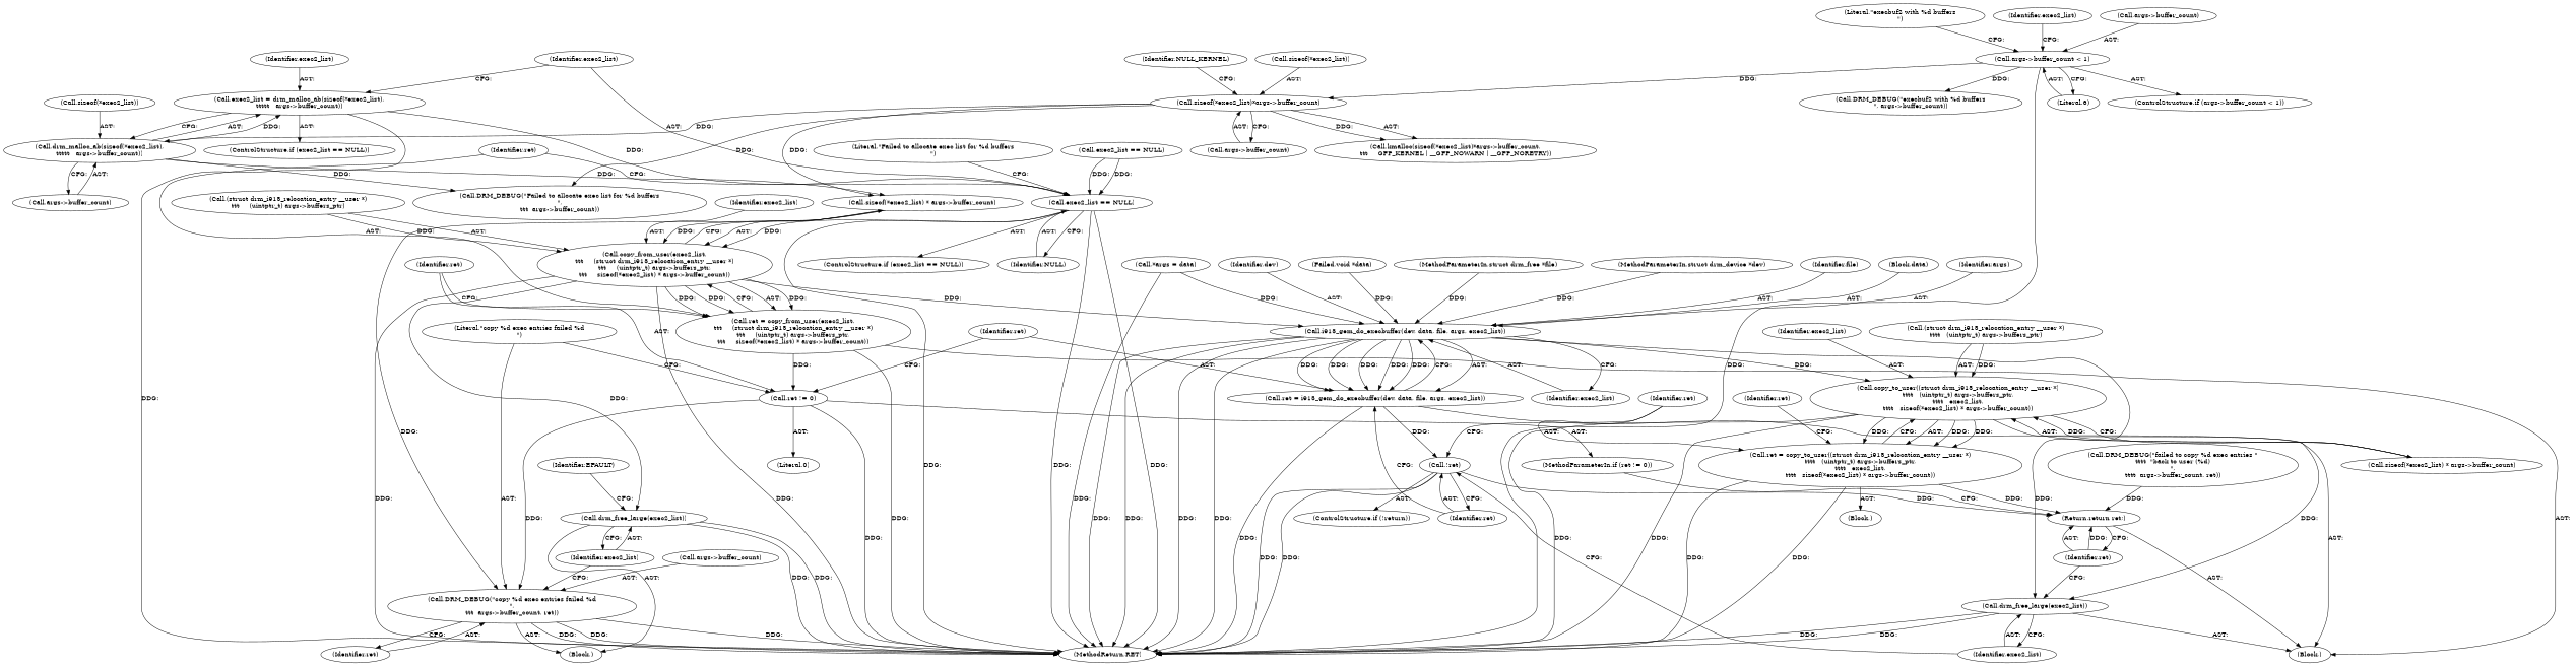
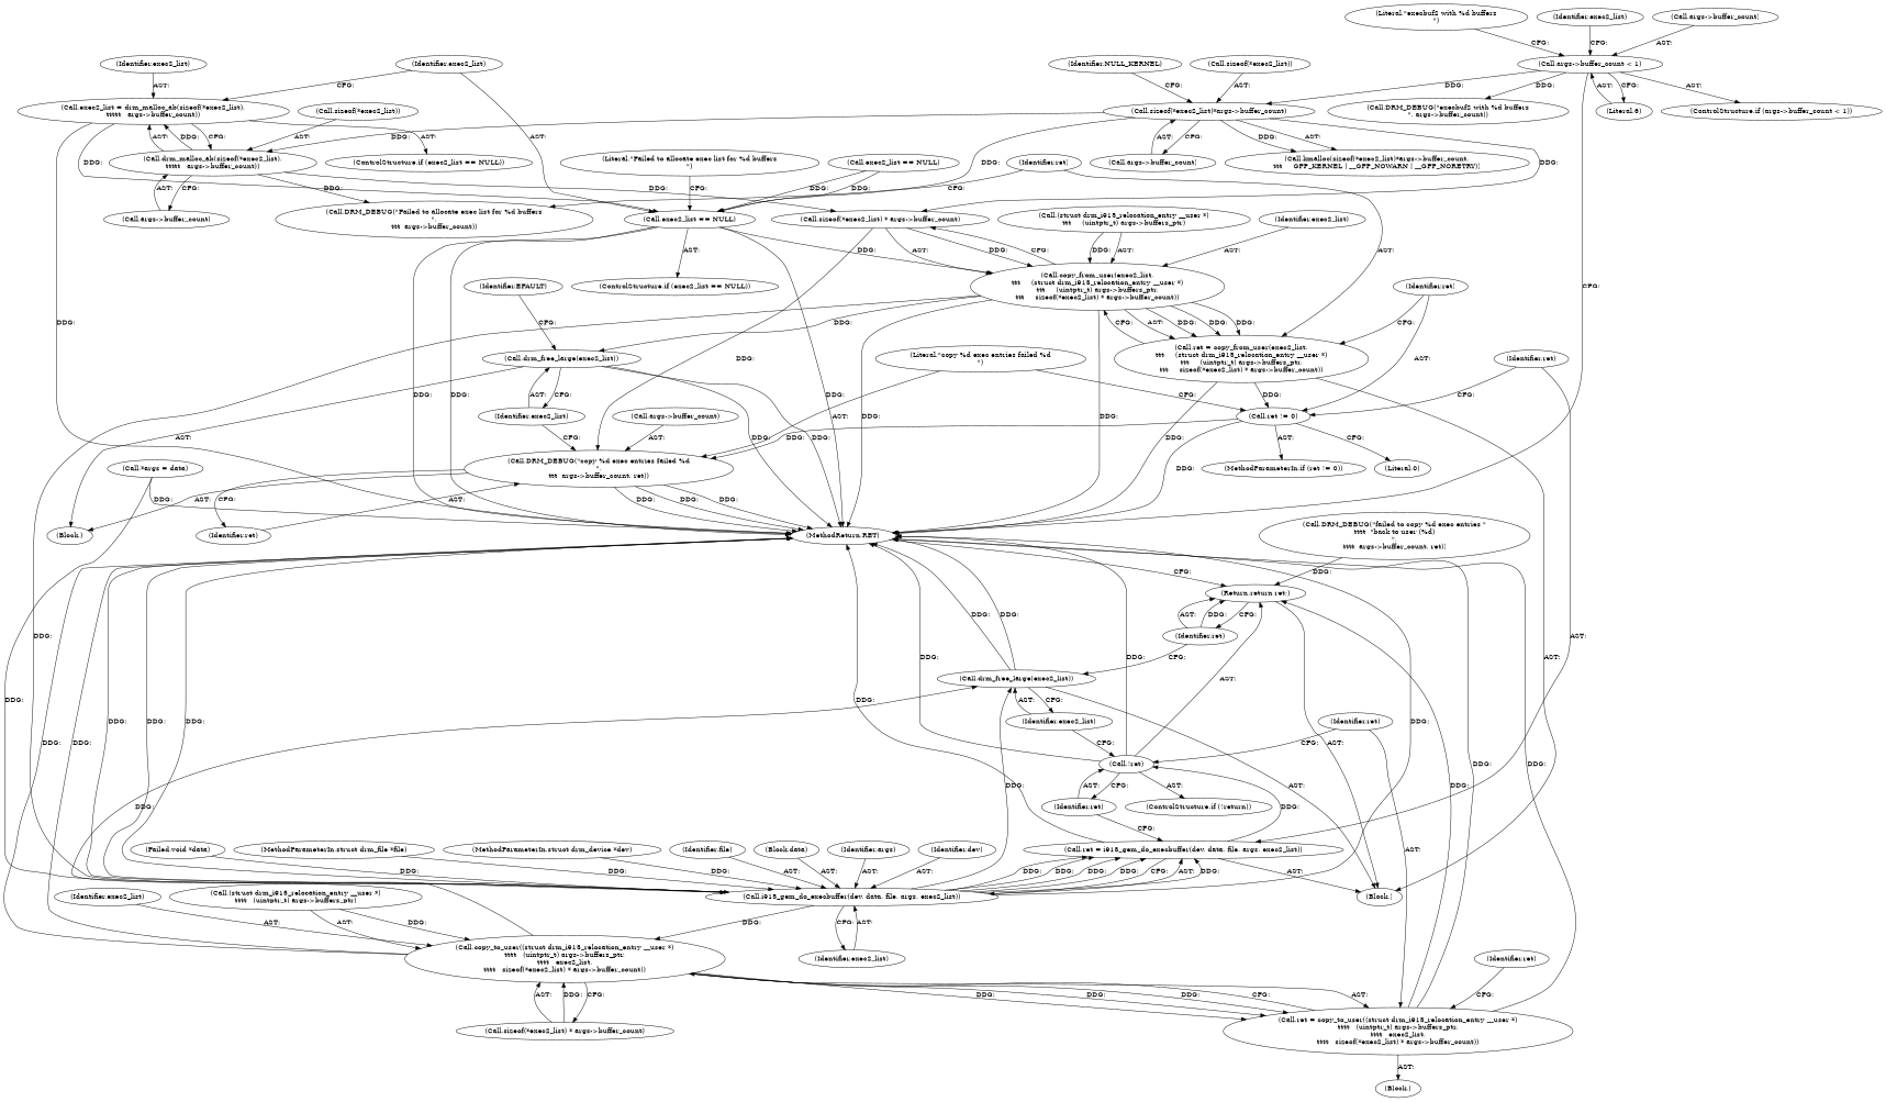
  digraph {
    n1 [label="(Call,exec2_list = drm_malloc_ab(sizeof(*exec2_list),\n\t\t\t\t\t   args->buffer_count))"]
    n2 [label="(Call,drm_malloc_ab(sizeof(*exec2_list),\n\t\t\t\t\t   args->buffer_count))"]
    n3 [label="(Call,exec2_list == NULL)"]
    n4 [label="(ControlStructure,if (exec2_list == NULL))"]
    n5 [label="(MethodReturn,RET)"]
    n6 [label="(Call,args->buffer_count)"]
    n7 [label="(Call,DRM_DEBUG(\"Failed to allocate exec list for %d buffers\n\",\n\t\t\t  args->buffer_count))"]
    n8 [label="(Call,sizeof(*exec2_list) * args->buffer_count)"]
    n9 [label="(Call,copy_from_user(exec2_list,\n\t\t\t     (struct drm_i915_relocation_entry __user *)\n\t\t\t     (uintptr_t) args->buffers_ptr,\n\t\t\t     sizeof(*exec2_list) * args->buffer_count))"]
    n10 [label="(ControlStructure,if (exec2_list == NULL))"]
-   n11 [label="(Identifier,NULL)"]
    n12 [label="(Return,return ret;)"]
    n13 [label="(Call,DRM_DEBUG(\"copy %d exec entries failed %d\n\",\n\t\t\t  args->buffer_count, ret))"]
    n14 [label="(Call,sizeof(*exec2_list)*args->buffer_count)"]
    n15 [label="(Call,args->buffer_count)"]
    n16 [label="(Call,kmalloc(sizeof(*exec2_list)*args->buffer_count,\n\t\t\t     GFP_KERNEL | __GFP_NOWARN | __GFP_NORETRY))"]
    n17 [label="(Call,args->buffer_count < 1)"]
    n18 [label="(Literal,6)"]
    n19 [label="(ControlStructure,if (args->buffer_count < 1))"]
    n20 [label="(Call,DRM_DEBUG(\"execbuf2 with %d buffers\n\", args->buffer_count))"]
    n21 [label="(Call,ret = copy_from_user(exec2_list,\n\t\t\t     (struct drm_i915_relocation_entry __user *)\n\t\t\t     (uintptr_t) args->buffers_ptr,\n\t\t\t     sizeof(*exec2_list) * args->buffer_count))"]
    n22 [label="(Call,drm_free_large(exec2_list))"]
    n23 [label="(Call,i915_gem_do_execbuffer(dev, data, file, args, exec2_list))"]
    n24 [label="(Call,ret != 0)"]
    n25 [label="(Block,)"]
    n26 [label="(Block,)"]
    n27 [label="(Identifier,exec2_list)"]
    n28 [label="(Call,ret = i915_gem_do_execbuffer(dev, data, file, args, exec2_list))"]
    n29 [label="(Call,copy_to_user((struct drm_i915_relocation_entry __user *)\n\t\t\t\t   (uintptr_t) args->buffers_ptr,\n\t\t\t\t   exec2_list,\n\t\t\t\t   sizeof(*exec2_list) * args->buffer_count))"]
    n30 [label="(Call,drm_free_large(exec2_list))"]
    n31 [label="(Identifier,exec2_list)"]
    n32 [label="(MethodParameterIn,if (ret != 0))"]
    n33 [label="(Literal,0)"]
    n34 [label="(Identifier,ret)"]
    n35 [label="(Call,!ret)"]
    n36 [label="(Call,ret = copy_to_user((struct drm_i915_relocation_entry __user *)\n\t\t\t\t   (uintptr_t) args->buffers_ptr,\n\t\t\t\t   exec2_list,\n\t\t\t\t   sizeof(*exec2_list) * args->buffer_count))"]
    n37 [label="(Call,sizeof(*exec2_list) * args->buffer_count)"]
    n38 [label="(Identifier,exec2_list)"]
    n39 [label="(ControlStructure,if (!return))"]
    n40 [label="(Identifier,ret)"]
    n41 [label="(Identifier,ret)"]
    n42 [label="(Block,)"]
    n43 [label="(Literal,\"execbuf2 with %d buffers\n\")"]
    n44 [label="(Identifier,exec2_list)"]
    n45 [label="(Call,DRM_DEBUG(\"failed to copy %d exec entries \"\n\t\t\t\t  \"back to user (%d)\n\",\n\t\t\t\t  args->buffer_count, ret))"]
    n46 [label="(Call,args->buffer_count)"]
    n47 [label="(Identifier,NULL_KERNEL)"]
    n48 [label="(Failed,void *data)"]
-   n49 [label="(MethodParameterIn,struct drm_free *file)"]
+   n49 [label="(MethodParameterIn,struct drm_file *file)"]
    n50 [label="(Identifier,ret)"]
    n51 [label="(MethodParameterIn,struct drm_device *dev)"]
    n52 [label="(Identifier,EFAULT)"]
    n53 [label="(Call,(struct drm_i915_relocation_entry __user *)\n\t\t\t     (uintptr_t) args->buffers_ptr)"]
    n54 [label="(Identifier,ret)"]
    n55 [label="(Identifier,exec2_list)"]
    n56 [label="(Call,sizeof(*exec2_list))"]
    n57 [label="(Identifier,file)"]
    n58 [label="(Identifier,exec2_list)"]
    n59 [label="(Call,(struct drm_i915_relocation_entry __user *)\n\t\t\t\t   (uintptr_t) args->buffers_ptr)"]
    n60 [label="(Identifier,exec2_list)"]
    n61 [label="(Literal,\"copy %d exec entries failed %d\n\")"]
    n62 [label="(Call,sizeof(*exec2_list))"]
    n63 [label="(Identifier,ret)"]
    n64 [label="(Call,args->buffer_count)"]
    n65 [label="(Block,data)"]
    n66 [label="(Identifier,ret)"]
    n67 [label="(Literal,\"Failed to allocate exec list for %d buffers\n\")"]
    n68 [label="(Identifier,args)"]
    n69 [label="(Call,exec2_list == NULL)"]
    n70 [label="(Call,*args = data)"]
    n71 [label="(Identifier,exec2_list)"]
    n72 [label="(Identifier,ret)"]
    n73 [label="(Identifier,dev)"]
    n1 -> n2 [label="CFG: "]
    n1 -> n3 [label="DDG: "]
    n1 -> n4 [label="AST: "]
    n1 -> n5 [label="DDG: "]
    n2 -> n1 [label="AST: "]
    n2 -> n1 [label="DDG: "]
    n2 -> n6 [label="CFG: "]
    n2 -> n7 [label="DDG: "]
    n2 -> n8 [label="DDG: "]
    n3 -> n5 [label="DDG: "]
    n3 -> n5 [label="DDG: "]
    n3 -> n5 [label="DDG: "]
    n3 -> n9 [label="DDG: "]
    n3 -> n10 [label="AST: "]
-   n3 -> n11 [label="CFG: "]
-   n32 -> n12 [label="CFG: "]
+   n5 -> n12 [label="CFG: "]
    n6 -> n2 [label="AST: "]
    n8 -> n9 [label="AST: "]
    n8 -> n9 [label="DDG: "]
    n8 -> n13 [label="DDG: "]
    n9 -> n5 [label="DDG: "]
    n9 -> n5 [label="DDG: "]
    n9 -> n8 [label="CFG: "]
    n9 -> n21 [label="AST: "]
    n9 -> n21 [label="DDG: "]
    n9 -> n21 [label="DDG: "]
    n9 -> n21 [label="DDG: "]
    n9 -> n22 [label="DDG: "]
    n9 -> n23 [label="DDG: "]
-   n11 -> n3 [label="AST: "]
    n12 -> n25 [label="AST: "]
    n12 -> n41 [label="CFG: "]
    n13 -> n5 [label="DDG: "]
    n13 -> n5 [label="DDG: "]
    n13 -> n5 [label="DDG: "]
    n13 -> n26 [label="AST: "]
    n13 -> n34 [label="CFG: "]
    n14 -> n2 [label="DDG: "]
    n14 -> n7 [label="DDG: "]
    n14 -> n8 [label="DDG: "]
    n14 -> n15 [label="CFG: "]
    n14 -> n16 [label="AST: "]
    n14 -> n16 [label="DDG: "]
    n15 -> n14 [label="AST: "]
-   n17 -> n5 [label="DDG: "]
+   n17 -> n5 [label="CFG: "]
    n17 -> n14 [label="DDG: "]
    n17 -> n18 [label="CFG: "]
    n17 -> n19 [label="AST: "]
    n17 -> n20 [label="DDG: "]
    n18 -> n17 [label="AST: "]
    n21 -> n5 [label="DDG: "]
    n21 -> n9 [label="CFG: "]
    n21 -> n24 [label="DDG: "]
    n21 -> n25 [label="AST: "]
    n22 -> n5 [label="DDG: "]
    n22 -> n5 [label="DDG: "]
    n22 -> n26 [label="AST: "]
    n22 -> n27 [label="CFG: "]
    n23 -> n5 [label="DDG: "]
    n23 -> n5 [label="DDG: "]
    n23 -> n5 [label="DDG: "]
    n23 -> n5 [label="DDG: "]
    n23 -> n28 [label="AST: "]
    n23 -> n28 [label="DDG: "]
    n23 -> n28 [label="DDG: "]
    n23 -> n28 [label="DDG: "]
    n23 -> n28 [label="DDG: "]
    n23 -> n28 [label="DDG: "]
    n23 -> n29 [label="DDG: "]
    n23 -> n30 [label="DDG: "]
    n23 -> n31 [label="CFG: "]
    n24 -> n5 [label="DDG: "]
    n24 -> n13 [label="DDG: "]
    n24 -> n32 [label="AST: "]
-   n24 -> n33 [label="AST: "]
+   n24 -> n33 [label="CFG: "]
    n27 -> n13 [label="CFG: "]
    n27 -> n22 [label="AST: "]
    n28 -> n5 [label="DDG: "]
    n28 -> n23 [label="CFG: "]
    n28 -> n25 [label="AST: "]
    n28 -> n35 [label="DDG: "]
    n29 -> n5 [label="DDG: "]
    n29 -> n5 [label="DDG: "]
    n29 -> n30 [label="DDG: "]
    n29 -> n36 [label="AST: "]
    n29 -> n36 [label="DDG: "]
    n29 -> n36 [label="DDG: "]
    n29 -> n36 [label="DDG: "]
    n29 -> n37 [label="CFG: "]
    n30 -> n5 [label="DDG: "]
    n30 -> n5 [label="DDG: "]
    n30 -> n25 [label="AST: "]
    n30 -> n38 [label="CFG: "]
    n31 -> n23 [label="AST: "]
    n34 -> n13 [label="AST: "]
    n35 -> n5 [label="DDG: "]
    n35 -> n5 [label="DDG: "]
-   n35 -> n12 [label="DDG: "]
+   n35 -> n12 [label="AST: "]
    n35 -> n39 [label="AST: "]
    n35 -> n40 [label="CFG: "]
    n36 -> n5 [label="DDG: "]
    n36 -> n5 [label="DDG: "]
    n36 -> n12 [label="DDG: "]
    n36 -> n29 [label="CFG: "]
    n36 -> n42 [label="AST: "]
    n37 -> n29 [label="AST: "]
    n37 -> n29 [label="DDG: "]
    n38 -> n30 [label="AST: "]
    n38 -> n35 [label="CFG: "]
    n40 -> n28 [label="CFG: "]
    n40 -> n35 [label="AST: "]
    n41 -> n12 [label="AST: "]
    n41 -> n12 [label="DDG: "]
    n41 -> n30 [label="CFG: "]
    n43 -> n17 [label="CFG: "]
    n44 -> n17 [label="CFG: "]
    n45 -> n12 [label="DDG: "]
    n46 -> n17 [label="AST: "]
    n47 -> n14 [label="CFG: "]
    n48 -> n23 [label="DDG: "]
    n49 -> n23 [label="DDG: "]
    n50 -> n3 [label="CFG: "]
    n50 -> n21 [label="AST: "]
    n51 -> n23 [label="DDG: "]
    n52 -> n22 [label="CFG: "]
    n53 -> n9 [label="AST: "]
    n53 -> n9 [label="DDG: "]
    n54 -> n21 [label="CFG: "]
    n54 -> n24 [label="AST: "]
    n55 -> n1 [label="AST: "]
    n56 -> n2 [label="AST: "]
    n57 -> n23 [label="AST: "]
    n58 -> n9 [label="AST: "]
    n59 -> n29 [label="AST: "]
    n59 -> n29 [label="DDG: "]
    n60 -> n1 [label="CFG: "]
    n60 -> n3 [label="AST: "]
    n61 -> n13 [label="AST: "]
    n61 -> n24 [label="CFG: "]
    n62 -> n14 [label="AST: "]
    n63 -> n24 [label="CFG: "]
    n63 -> n28 [label="AST: "]
    n64 -> n13 [label="AST: "]
    n65 -> n23 [label="AST: "]
    n66 -> n35 [label="CFG: "]
    n66 -> n36 [label="AST: "]
    n67 -> n3 [label="CFG: "]
    n68 -> n23 [label="AST: "]
    n69 -> n3 [label="DDG: "]
    n69 -> n3 [label="DDG: "]
    n70 -> n5 [label="DDG: "]
    n70 -> n23 [label="DDG: "]
    n71 -> n29 [label="AST: "]
    n72 -> n36 [label="CFG: "]
    n73 -> n23 [label="AST: "]
  }
